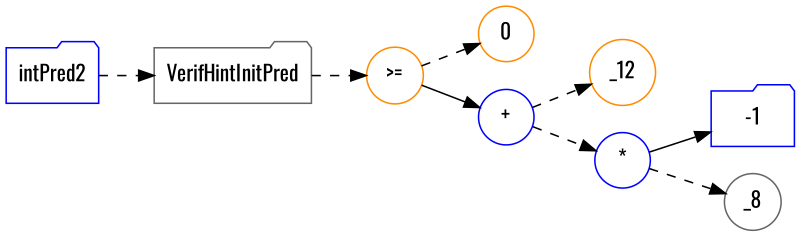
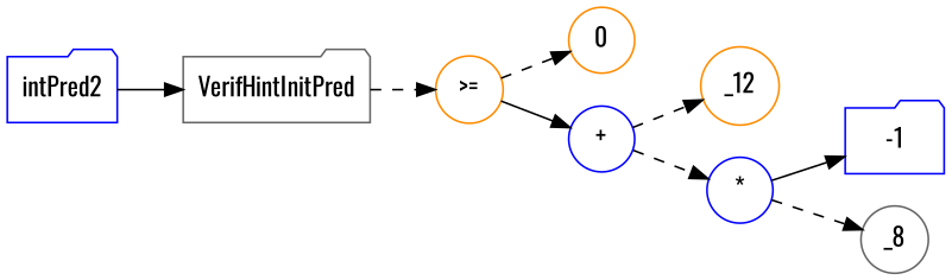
  digraph {
    fontname=Oswald
    rankdir=LR
    node [color=blue fontname=Oswald shape=circle]
    edge [fontname=Oswald style=dashed]
    n1 [label=intPred2 shape=folder]
    n2 [color=gray40 label=VerifHintInitPred shape=folder]
    n3 [color=darkorange label=">="]
    n4 [color=darkorange label=0]
    n5 [label="+"]
    n6 [color=darkorange label=_12]
    n7 [label="*"]
    n8 [label=-1 shape=folder]
    n9 [color=gray40 label=_8]
-   n1 -> n2
+   n1 -> n2 [style=solid]
    n2 -> n3
    n3 -> n4
    n3 -> n5 [style=solid]
    n5 -> n6
    n5 -> n7
    n7 -> n8 [style=solid]
    n7 -> n9
  }
